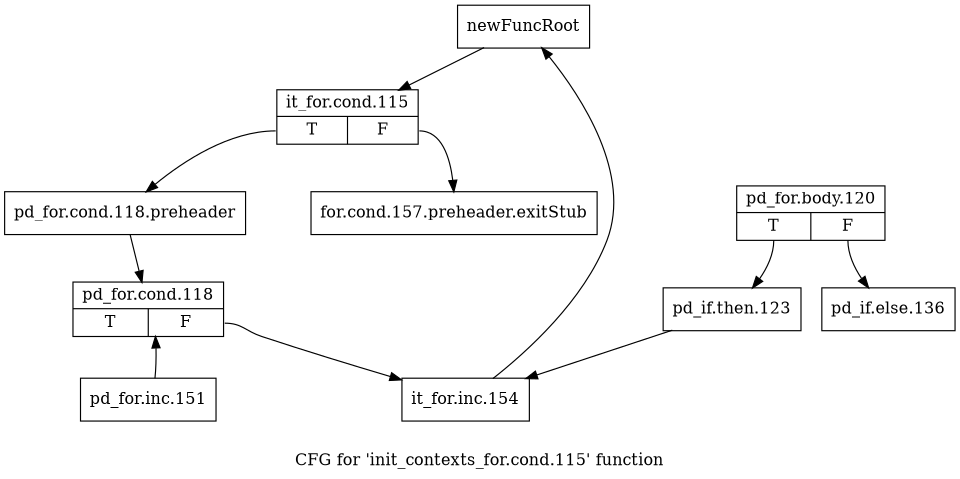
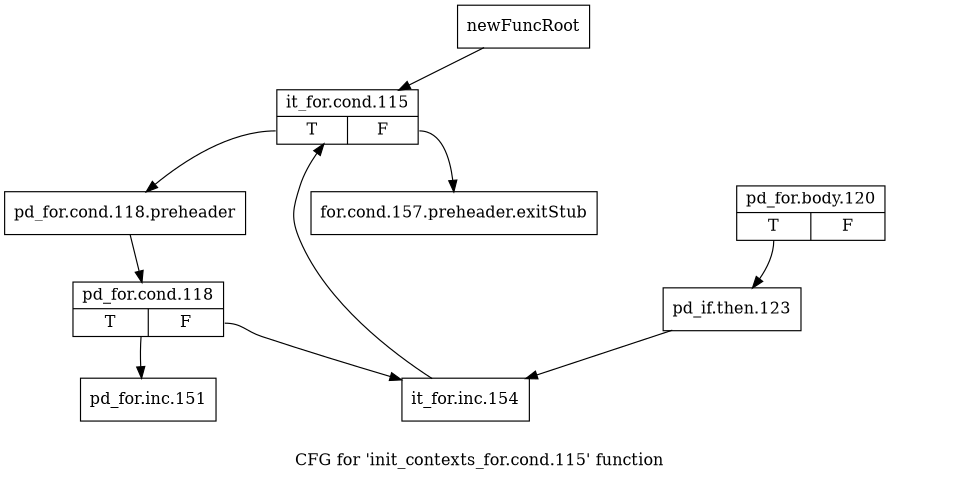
  digraph {
    label="CFG for 'init_contexts_for.cond.115' function"
    node [shape=record]
    n1 [label="{newFuncRoot}"]
    n2 [label="{it_for.cond.115|{<s0>T|<s1>F}}"]
    n3 [label="{for.cond.157.preheader.exitStub}"]
    n4 [label="{pd_for.cond.118.preheader}"]
    n5 [label="{pd_for.cond.118|{<s0>T|<s1>F}}"]
    n6 [label="{it_for.inc.154}"]
    n7 [label="{pd_for.body.120|{<s0>T|<s1>F}}"]
    n8 [label="{pd_if.then.123}"]
-   n9 [label="{pd_if.else.136}"]
    n10 [label="{pd_for.inc.151}"]
    n1 -> n2
    n2 -> n3 [tailport=s1]
    n2 -> n4 [tailport=s0]
    n4 -> n5
    n5 -> n6 [tailport=s1]
-   n6 -> n1
+   n6 -> n2
    n7 -> n8 [tailport=s0]
-   n7 -> n9 [tailport=s1]
    n8 -> n6
-   n10 -> n5
+   n5 -> n10
  }
